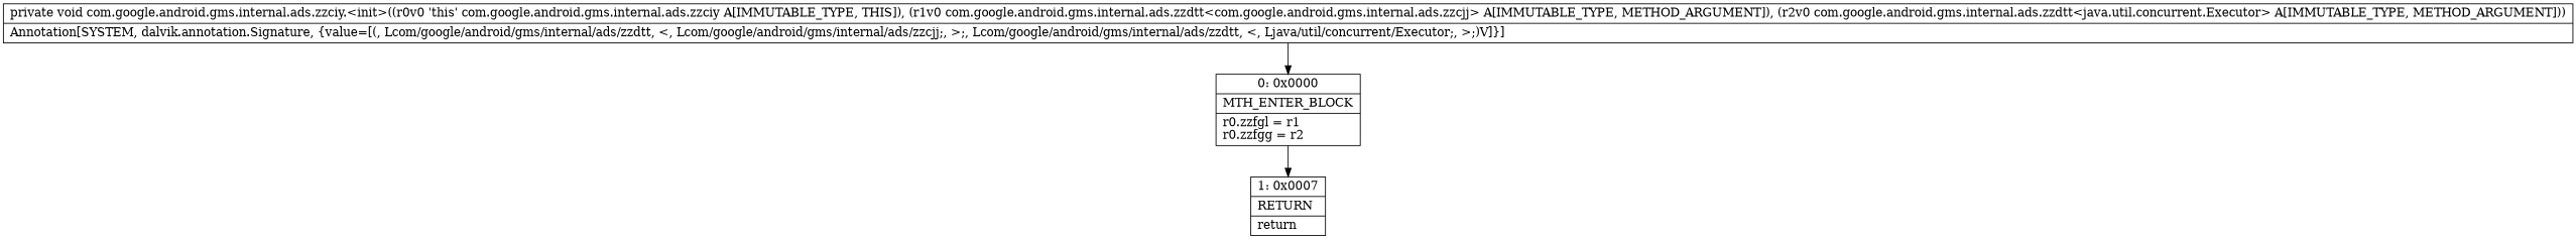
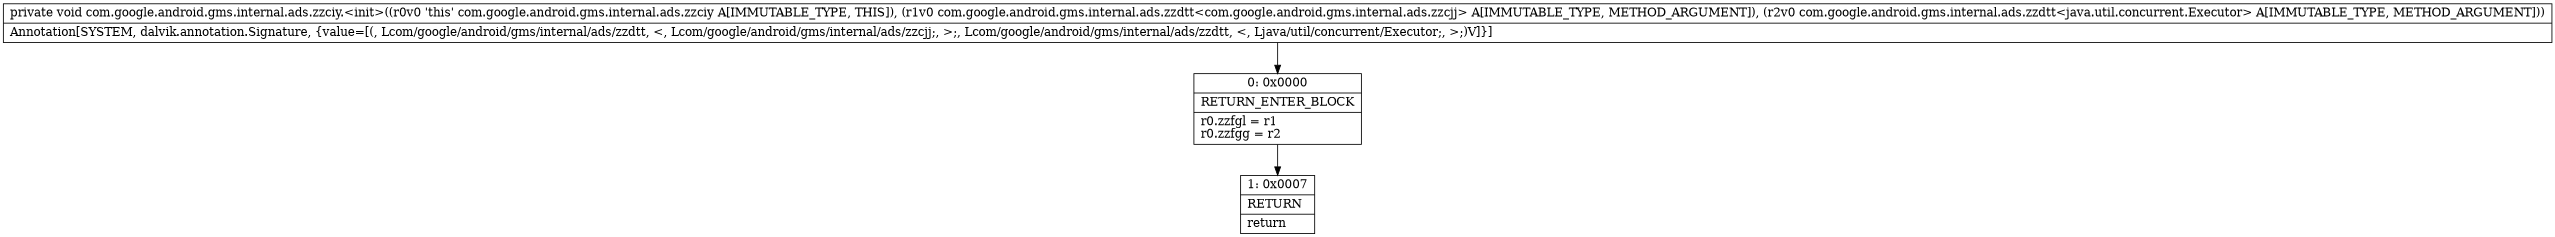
  digraph {
    node [shape=record]
-   n1 [label="{0\:\ 0x0000|MTH_ENTER_BLOCK\l|r0.zzfgl = r1\lr0.zzfgg = r2\l}"]
+   n1 [label="{0\:\ 0x0000|RETURN_ENTER_BLOCK\l|r0.zzfgl = r1\lr0.zzfgg = r2\l}"]
    n2 [label="{1\:\ 0x0007|RETURN\l|return\l}"]
    n3 [label="{private void com.google.android.gms.internal.ads.zzciy.\<init\>((r0v0 'this' com.google.android.gms.internal.ads.zzciy A[IMMUTABLE_TYPE, THIS]), (r1v0 com.google.android.gms.internal.ads.zzdtt\<com.google.android.gms.internal.ads.zzcjj\> A[IMMUTABLE_TYPE, METHOD_ARGUMENT]), (r2v0 com.google.android.gms.internal.ads.zzdtt\<java.util.concurrent.Executor\> A[IMMUTABLE_TYPE, METHOD_ARGUMENT]))  | Annotation[SYSTEM, dalvik.annotation.Signature, \{value=[(, Lcom\/google\/android\/gms\/internal\/ads\/zzdtt, \<, Lcom\/google\/android\/gms\/internal\/ads\/zzcjj;, \>;, Lcom\/google\/android\/gms\/internal\/ads\/zzdtt, \<, Ljava\/util\/concurrent\/Executor;, \>;)V]\}]\l}"]
    n1 -> n2
    n3 -> n1
  }
